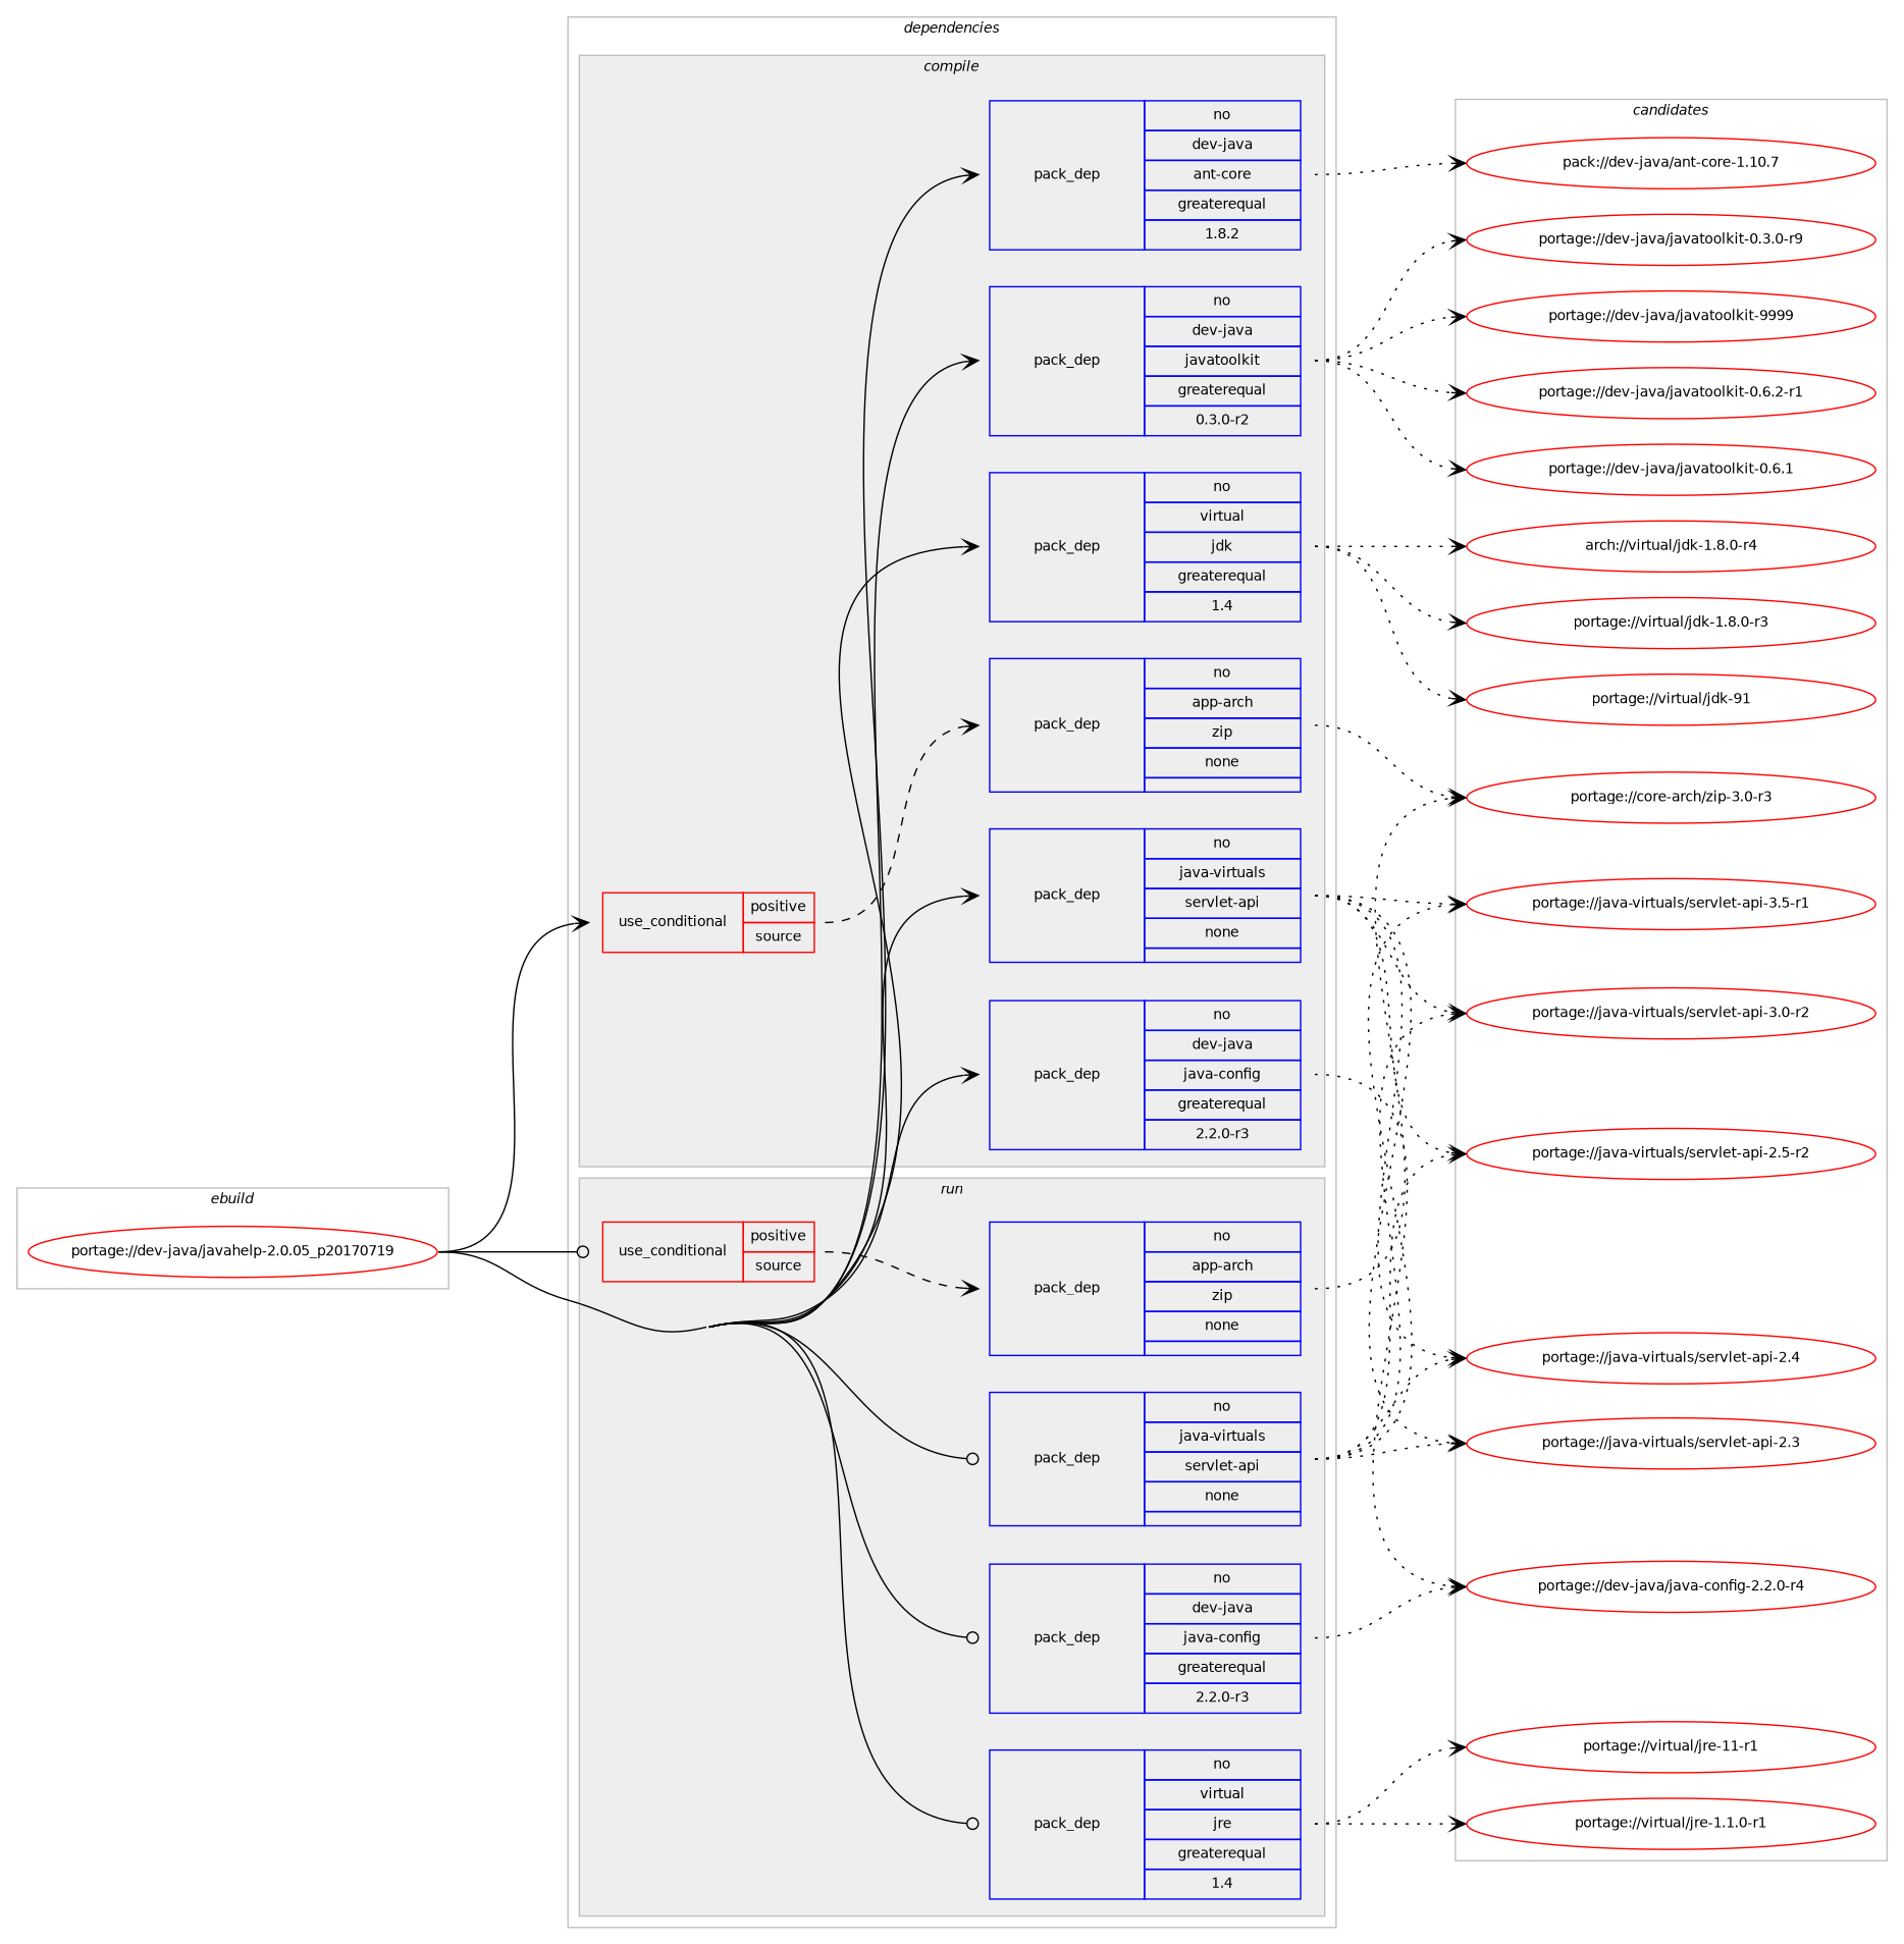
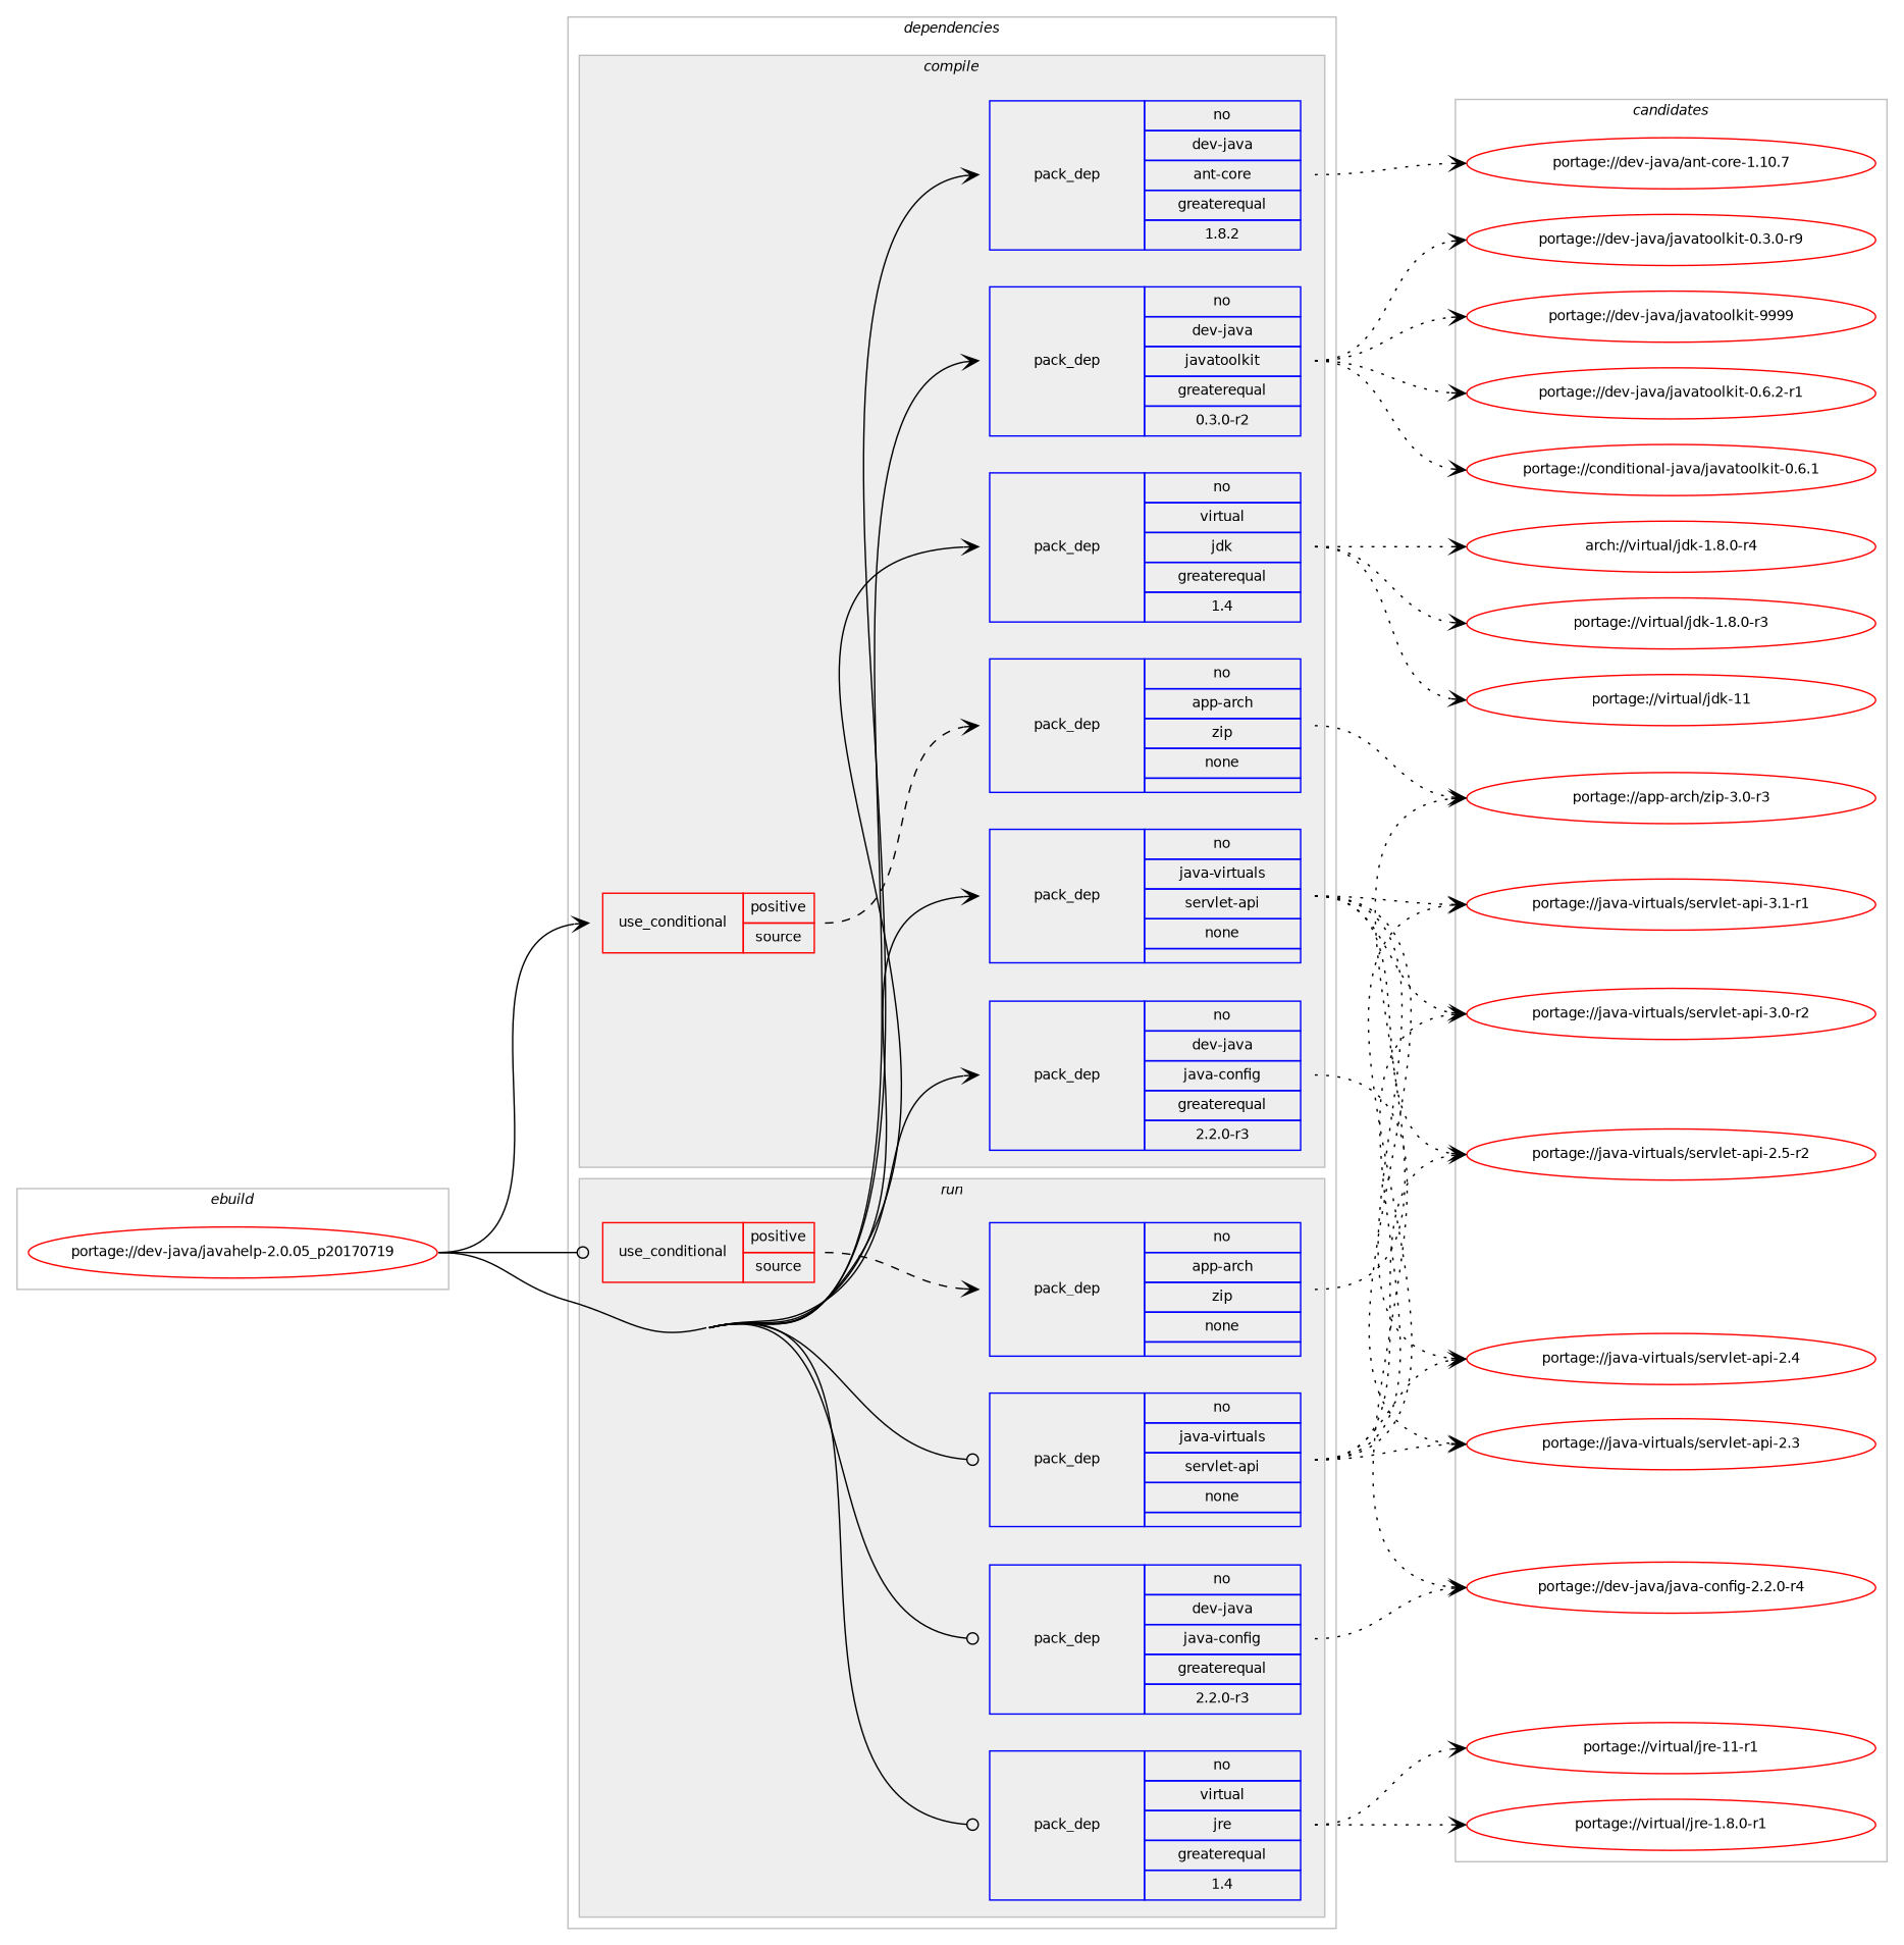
  digraph {
    compound=true
    concentrate=true
    fontname=Helvetica
    fontsize=10
    newrank=true
    rankdir=LR
    ranksep=1.5
    node [color=red fontname=Helvetica fontsize=10]
    edge [arrowhead=vee headport=w style=dotted tailport=e weight=100]
    n1 [label="portage://dev-java/javahelp-2.0.05_p20170719" width=4]
    n2 [color=blue label=<<TABLE BORDER="0" CELLBORDER="1" CELLSPACING="0" CELLPADDING="4" WIDTH="220"><TR><TD ROWSPAN="6" CELLPADDING="30">pack_dep</TD></TR><TR><TD WIDTH="110">no</TD></TR><TR><TD>app-arch</TD></TR><TR><TD>zip</TD></TR><TR><TD>none</TD></TR><TR><TD></TD></TR></TABLE>> shape=none]
    n3 [label=<<TABLE BORDER="0" CELLBORDER="1" CELLSPACING="0" CELLPADDING="4"><TR><TD ROWSPAN="3" CELLPADDING="10">use_conditional</TD></TR><TR><TD>positive</TD></TR><TR><TD>source</TD></TR></TABLE>> shape=none]
    n4 [color=blue label=<<TABLE BORDER="0" CELLBORDER="1" CELLSPACING="0" CELLPADDING="4" WIDTH="220"><TR><TD ROWSPAN="6" CELLPADDING="30">pack_dep</TD></TR><TR><TD WIDTH="110">no</TD></TR><TR><TD>dev-java</TD></TR><TR><TD>ant-core</TD></TR><TR><TD>greaterequal</TD></TR><TR><TD>1.8.2</TD></TR></TABLE>> shape=none]
    n5 [color=blue label=<<TABLE BORDER="0" CELLBORDER="1" CELLSPACING="0" CELLPADDING="4" WIDTH="220"><TR><TD ROWSPAN="6" CELLPADDING="30">pack_dep</TD></TR><TR><TD WIDTH="110">no</TD></TR><TR><TD>dev-java</TD></TR><TR><TD>java-config</TD></TR><TR><TD>greaterequal</TD></TR><TR><TD>2.2.0-r3</TD></TR></TABLE>> shape=none]
    n6 [color=blue label=<<TABLE BORDER="0" CELLBORDER="1" CELLSPACING="0" CELLPADDING="4" WIDTH="220"><TR><TD ROWSPAN="6" CELLPADDING="30">pack_dep</TD></TR><TR><TD WIDTH="110">no</TD></TR><TR><TD>dev-java</TD></TR><TR><TD>javatoolkit</TD></TR><TR><TD>greaterequal</TD></TR><TR><TD>0.3.0-r2</TD></TR></TABLE>> shape=none]
    n7 [color=blue label=<<TABLE BORDER="0" CELLBORDER="1" CELLSPACING="0" CELLPADDING="4" WIDTH="220"><TR><TD ROWSPAN="6" CELLPADDING="30">pack_dep</TD></TR><TR><TD WIDTH="110">no</TD></TR><TR><TD>java-virtuals</TD></TR><TR><TD>servlet-api</TD></TR><TR><TD>none</TD></TR><TR><TD></TD></TR></TABLE>> shape=none]
    n8 [color=blue label=<<TABLE BORDER="0" CELLBORDER="1" CELLSPACING="0" CELLPADDING="4" WIDTH="220"><TR><TD ROWSPAN="6" CELLPADDING="30">pack_dep</TD></TR><TR><TD WIDTH="110">no</TD></TR><TR><TD>virtual</TD></TR><TR><TD>jdk</TD></TR><TR><TD>greaterequal</TD></TR><TR><TD>1.4</TD></TR></TABLE>> shape=none]
    n9 [color=blue label=<<TABLE BORDER="0" CELLBORDER="1" CELLSPACING="0" CELLPADDING="4" WIDTH="220"><TR><TD ROWSPAN="6" CELLPADDING="30">pack_dep</TD></TR><TR><TD WIDTH="110">no</TD></TR><TR><TD>app-arch</TD></TR><TR><TD>zip</TD></TR><TR><TD>none</TD></TR><TR><TD></TD></TR></TABLE>> shape=none]
    n10 [label=<<TABLE BORDER="0" CELLBORDER="1" CELLSPACING="0" CELLPADDING="4"><TR><TD ROWSPAN="3" CELLPADDING="10">use_conditional</TD></TR><TR><TD>positive</TD></TR><TR><TD>source</TD></TR></TABLE>> shape=none]
    n11 [color=blue label=<<TABLE BORDER="0" CELLBORDER="1" CELLSPACING="0" CELLPADDING="4" WIDTH="220"><TR><TD ROWSPAN="6" CELLPADDING="30">pack_dep</TD></TR><TR><TD WIDTH="110">no</TD></TR><TR><TD>dev-java</TD></TR><TR><TD>java-config</TD></TR><TR><TD>greaterequal</TD></TR><TR><TD>2.2.0-r3</TD></TR></TABLE>> shape=none]
    n12 [color=blue label=<<TABLE BORDER="0" CELLBORDER="1" CELLSPACING="0" CELLPADDING="4" WIDTH="220"><TR><TD ROWSPAN="6" CELLPADDING="30">pack_dep</TD></TR><TR><TD WIDTH="110">no</TD></TR><TR><TD>java-virtuals</TD></TR><TR><TD>servlet-api</TD></TR><TR><TD>none</TD></TR><TR><TD></TD></TR></TABLE>> shape=none]
    n13 [color=blue label=<<TABLE BORDER="0" CELLBORDER="1" CELLSPACING="0" CELLPADDING="4" WIDTH="220"><TR><TD ROWSPAN="6" CELLPADDING="30">pack_dep</TD></TR><TR><TD WIDTH="110">no</TD></TR><TR><TD>virtual</TD></TR><TR><TD>jre</TD></TR><TR><TD>greaterequal</TD></TR><TR><TD>1.4</TD></TR></TABLE>> shape=none]
-   n14 [label="portage://core-arch/zip-3.0-r3" width=4]
-   n15 [label="pack://dev-java/ant-core-1.10.7" width=4]
+   n14 [label="portage://app-arch/zip-3.0-r3" width=4]
+   n15 [label="portage://dev-java/ant-core-1.10.7" width=4]
    n16 [label="portage://dev-java/java-config-2.2.0-r4" width=4]
    n17 [label="portage://dev-java/javatoolkit-9999" width=4]
    n18 [label="portage://dev-java/javatoolkit-0.6.2-r1" width=4]
-   n19 [label="portage://dev-java/javatoolkit-0.6.1" width=4]
+   n19 [label="portage://conditional-java/javatoolkit-0.6.1" width=4]
    n20 [label="portage://dev-java/javatoolkit-0.3.0-r9" width=4]
-   n21 [label="portage://java-virtuals/servlet-api-3.5-r1" width=4]
+   n21 [label="portage://java-virtuals/servlet-api-3.1-r1" width=4]
    n22 [label="portage://java-virtuals/servlet-api-3.0-r2" width=4]
    n23 [label="portage://java-virtuals/servlet-api-2.5-r2" width=4]
    n24 [label="portage://java-virtuals/servlet-api-2.4" width=4]
    n25 [label="portage://java-virtuals/servlet-api-2.3" width=4]
-   n26 [label="portage://virtual/jdk-91" width=4]
+   n26 [label="portage://virtual/jdk-11" width=4]
    n27 [label="arch://virtual/jdk-1.8.0-r4" width=4]
    n28 [label="portage://virtual/jdk-1.8.0-r3" width=4]
    n29 [label="portage://virtual/jre-11-r1" width=4]
-   n30 [label="portage://virtual/jre-1.1.0-r1" width=4]
+   n30 [label="portage://virtual/jre-1.8.0-r1" width=4]
    subgraph cluster_1 {
      color=gray
      label=<<i>ebuild</i>>
      n1
    }
    subgraph cluster_2 {
      color=gray
      label=<<i>dependencies</i>>
      subgraph cluster_3 {
        color=gray
        fillcolor="#eeeeee"
        label=<<i>compile</i>>
        style=filled
        subgraph sub_4 {
          color=gray
          fillcolor="#eeeeee"
          label=<<i>compile</i>>
          style=filled
          n3
          subgraph sub_5 {
            color=gray
            fillcolor="#eeeeee"
            label=<<i>compile</i>>
            style=filled
            n2
          }
        }
        subgraph sub_6 {
          color=gray
          fillcolor="#eeeeee"
          label=<<i>compile</i>>
          style=filled
          n4
        }
        subgraph sub_7 {
          color=gray
          fillcolor="#eeeeee"
          label=<<i>compile</i>>
          style=filled
          n5
        }
        subgraph sub_8 {
          color=gray
          fillcolor="#eeeeee"
          label=<<i>compile</i>>
          style=filled
          n6
        }
        subgraph sub_9 {
          color=gray
          fillcolor="#eeeeee"
          label=<<i>compile</i>>
          style=filled
          n7
        }
        subgraph sub_10 {
          color=gray
          fillcolor="#eeeeee"
          label=<<i>compile</i>>
          style=filled
          n8
        }
      }
      subgraph cluster_11 {
        color=gray
        fillcolor="#eeeeee"
        label=<<i>compile and run</i>>
        style=filled
      }
      subgraph cluster_12 {
        color=gray
        fillcolor="#eeeeee"
        label=<<i>run</i>>
        style=filled
        subgraph sub_13 {
          color=gray
          fillcolor="#eeeeee"
          label=<<i>run</i>>
          style=filled
          n10
          subgraph sub_14 {
            color=gray
            fillcolor="#eeeeee"
            label=<<i>run</i>>
            style=filled
            n9
          }
        }
        subgraph sub_15 {
          color=gray
          fillcolor="#eeeeee"
          label=<<i>run</i>>
          style=filled
          n11
        }
        subgraph sub_16 {
          color=gray
          fillcolor="#eeeeee"
          label=<<i>run</i>>
          style=filled
          n12
        }
        subgraph sub_17 {
          color=gray
          fillcolor="#eeeeee"
          label=<<i>run</i>>
          style=filled
          n13
        }
      }
    }
    subgraph cluster_18 {
      color=gray
      label=<<i>candidates</i>>
      rank=same
      subgraph sub_19 {
        color=black
        label=<<i>candidates</i>>
        nodesep=1
        rank=same
        n14
      }
      subgraph sub_20 {
        color=black
        label=<<i>candidates</i>>
        nodesep=1
        rank=same
        n15
      }
      subgraph sub_21 {
        color=black
        label=<<i>candidates</i>>
        nodesep=1
        rank=same
        n16
      }
      subgraph sub_22 {
        color=black
        label=<<i>candidates</i>>
        nodesep=1
        rank=same
        n17
        n18
        n19
        n20
      }
      subgraph sub_23 {
        color=black
        label=<<i>candidates</i>>
        nodesep=1
        rank=same
        n21
        n22
        n23
        n24
        n25
      }
      subgraph sub_24 {
        color=black
        label=<<i>candidates</i>>
        nodesep=1
        rank=same
        n26
        n27
        n28
      }
      subgraph sub_25 {
        color=black
        label=<<i>candidates</i>>
        nodesep=1
        rank=same
        n14
      }
      subgraph sub_26 {
        color=black
        label=<<i>candidates</i>>
        nodesep=1
        rank=same
        n16
      }
      subgraph sub_27 {
        color=black
        label=<<i>candidates</i>>
        nodesep=1
        rank=same
        n21
        n22
        n23
        n24
        n25
      }
      subgraph sub_28 {
        color=black
        label=<<i>candidates</i>>
        nodesep=1
        rank=same
        n29
        n30
      }
    }
    n1 -> n3 [style=solid weight=20]
    n1 -> n4 [style=solid weight=20]
    n1 -> n5 [style=solid weight=20]
    n1 -> n6 [style=solid weight=20]
    n1 -> n7 [style=solid weight=20]
    n1 -> n8 [style=solid weight=20]
    n1 -> n10 [arrowhead=odot style=solid weight=20]
    n1 -> n11 [arrowhead=odot style=solid weight=20]
    n1 -> n12 [arrowhead=odot style=solid weight=20]
    n1 -> n13 [arrowhead=odot style=solid weight=20]
    n2 -> n14
    n3 -> n2 [style=dashed weight=20]
    n4 -> n15
    n5 -> n16
    n6 -> n17
    n6 -> n18
    n6 -> n19
    n6 -> n20
    n7 -> n21
    n7 -> n22
    n7 -> n23
    n7 -> n24
    n7 -> n25
    n8 -> n26
    n8 -> n27
    n8 -> n28
    n9 -> n14
    n10 -> n9 [style=dashed weight=20]
    n11 -> n16
    n12 -> n21
    n12 -> n22
    n12 -> n23
    n12 -> n24
    n12 -> n25
    n13 -> n29
    n13 -> n30
  }
